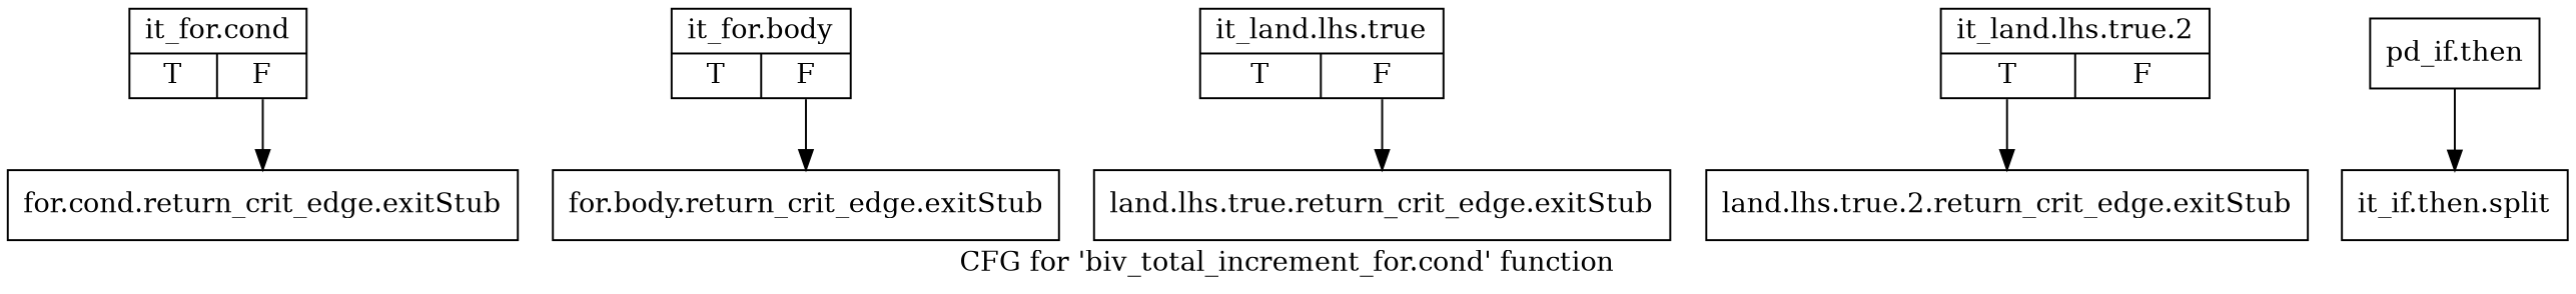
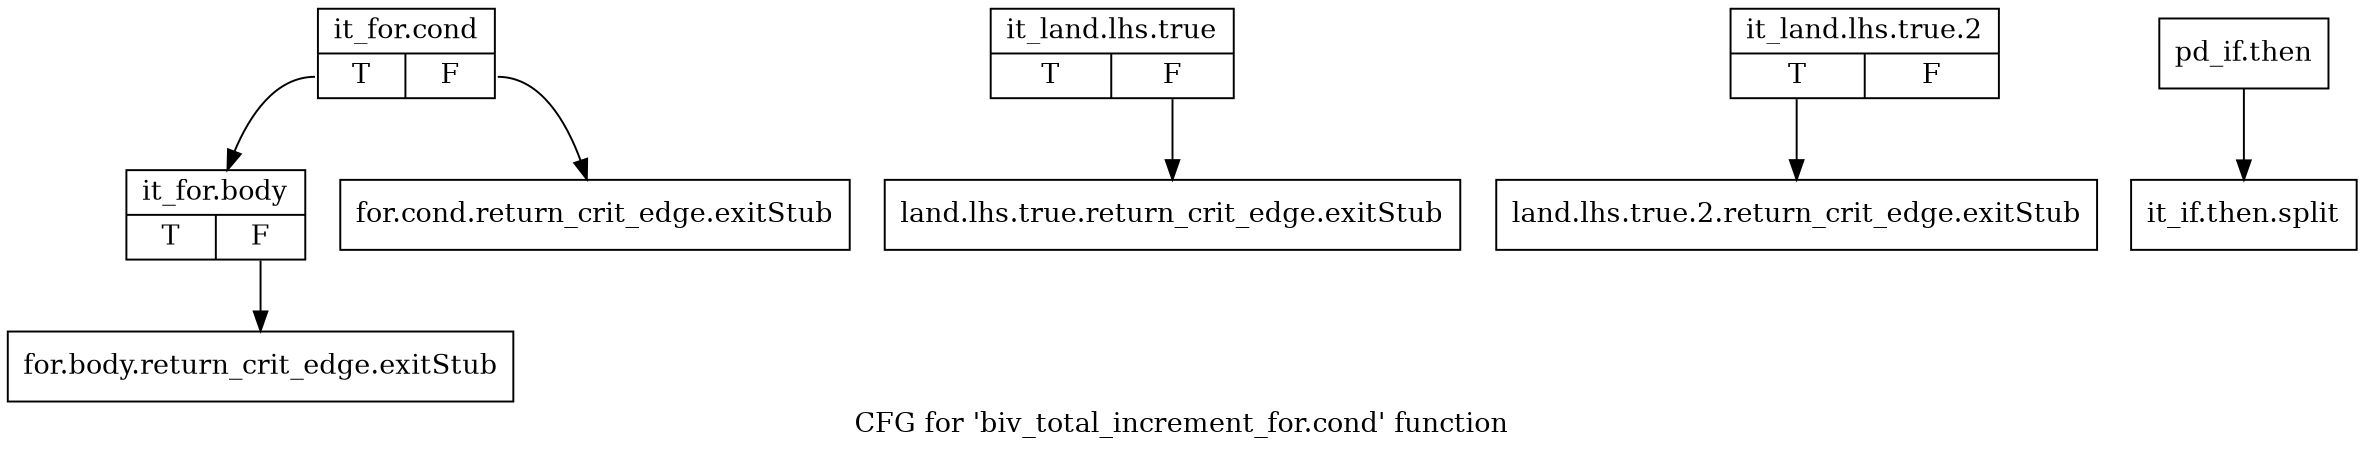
  digraph {
    label="CFG for 'biv_total_increment_for.cond' function"
    node [shape=record]
    edge [tailport=s1]
    n1 [label="{it_for.cond|{<s0>T|<s1>F}}"]
    n2 [label="{for.cond.return_crit_edge.exitStub}"]
    n3 [label="{it_for.body|{<s0>T|<s1>F}}"]
    n4 [label="{for.body.return_crit_edge.exitStub}"]
    n5 [label="{land.lhs.true.return_crit_edge.exitStub}"]
    n6 [label="{land.lhs.true.2.return_crit_edge.exitStub}"]
    n7 [label="{it_land.lhs.true|{<s0>T|<s1>F}}"]
    n8 [label="{it_land.lhs.true.2|{<s0>T|<s1>F}}"]
    n9 [label="{pd_if.then}"]
    n10 [label="{it_if.then.split}"]
    n1 -> n2
+   n1 -> n3 [tailport=s0]
    n3 -> n4
    n7 -> n5
    n8 -> n6 [tailport=s0]
    n9 -> n10
  }
